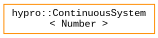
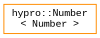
  digraph {
    rankdir=LR
    fontname="Liberation Mono"
-   n1 [color=darkorange fillcolor=white fontname="Liberation Mono" fontsize=10 height=0.2 label="hypro::ContinuousSystem\l\< Number \>" shape=record style=filled width=0.4]
+   n1 [color=darkorange fillcolor=white fontname="Liberation Mono" fontsize=10 height=0.2 label="hypro::Number\l\< Number \>" shape=record style=filled width=0.4]
  }
